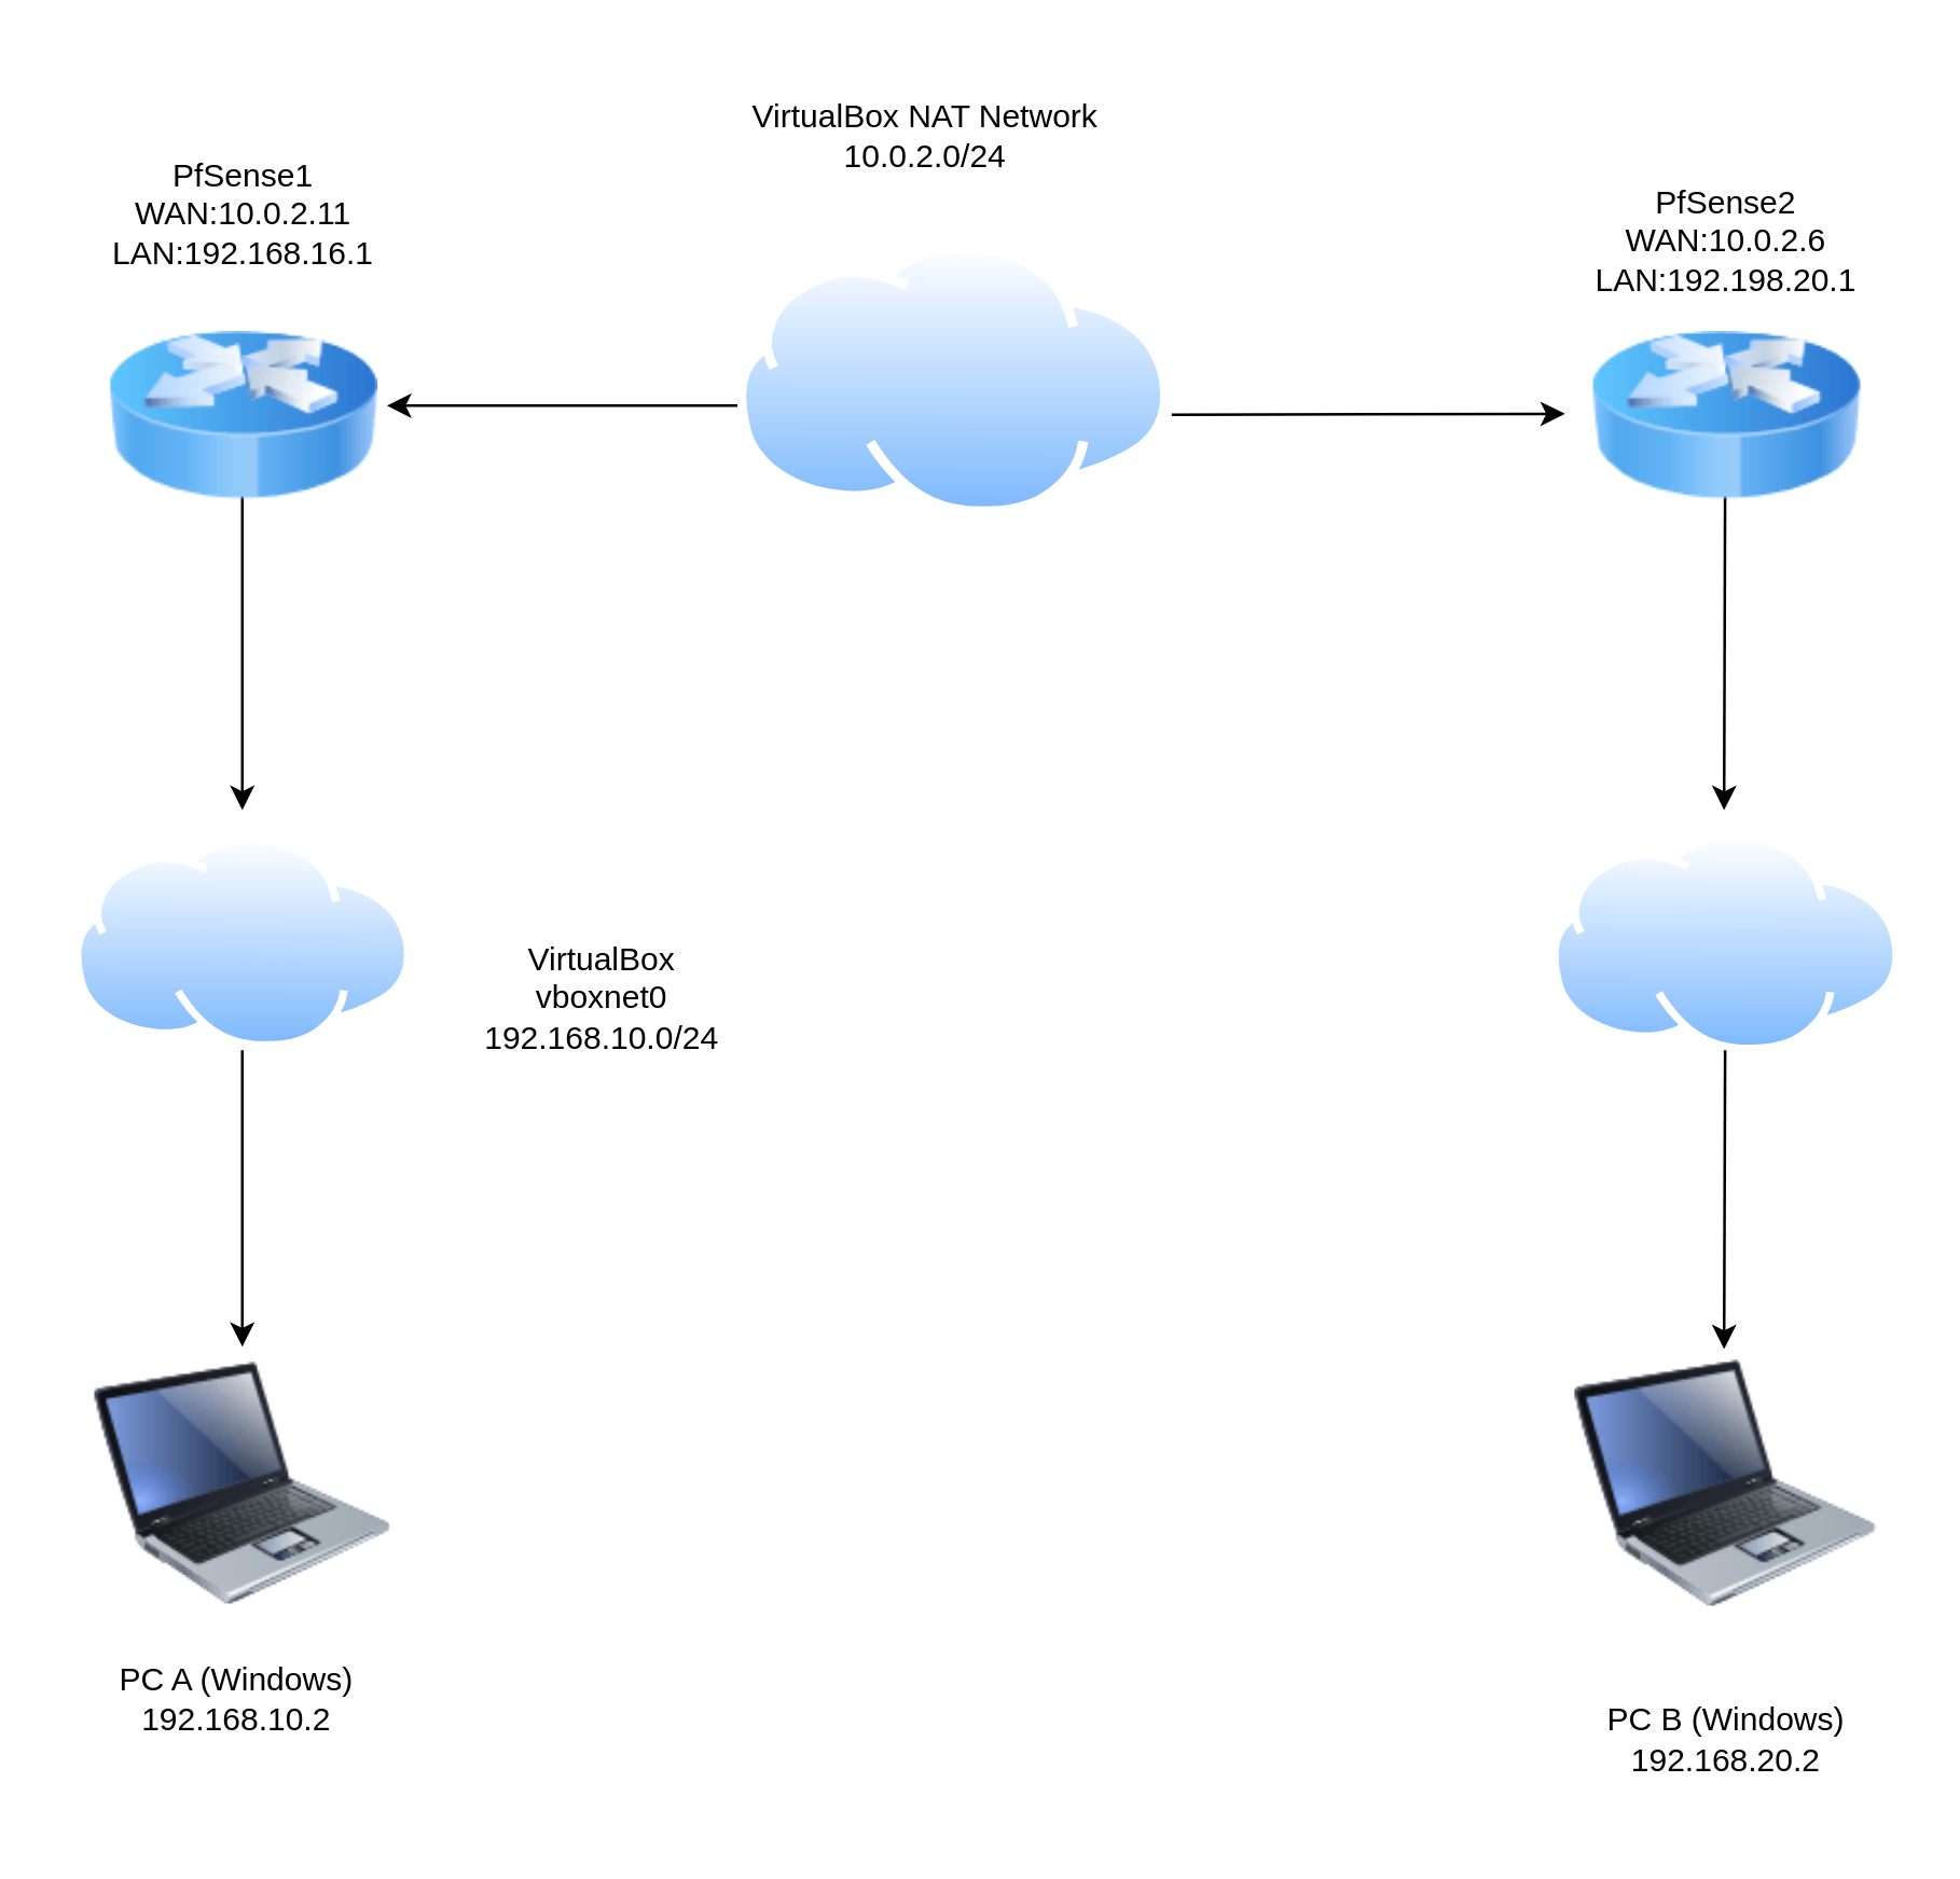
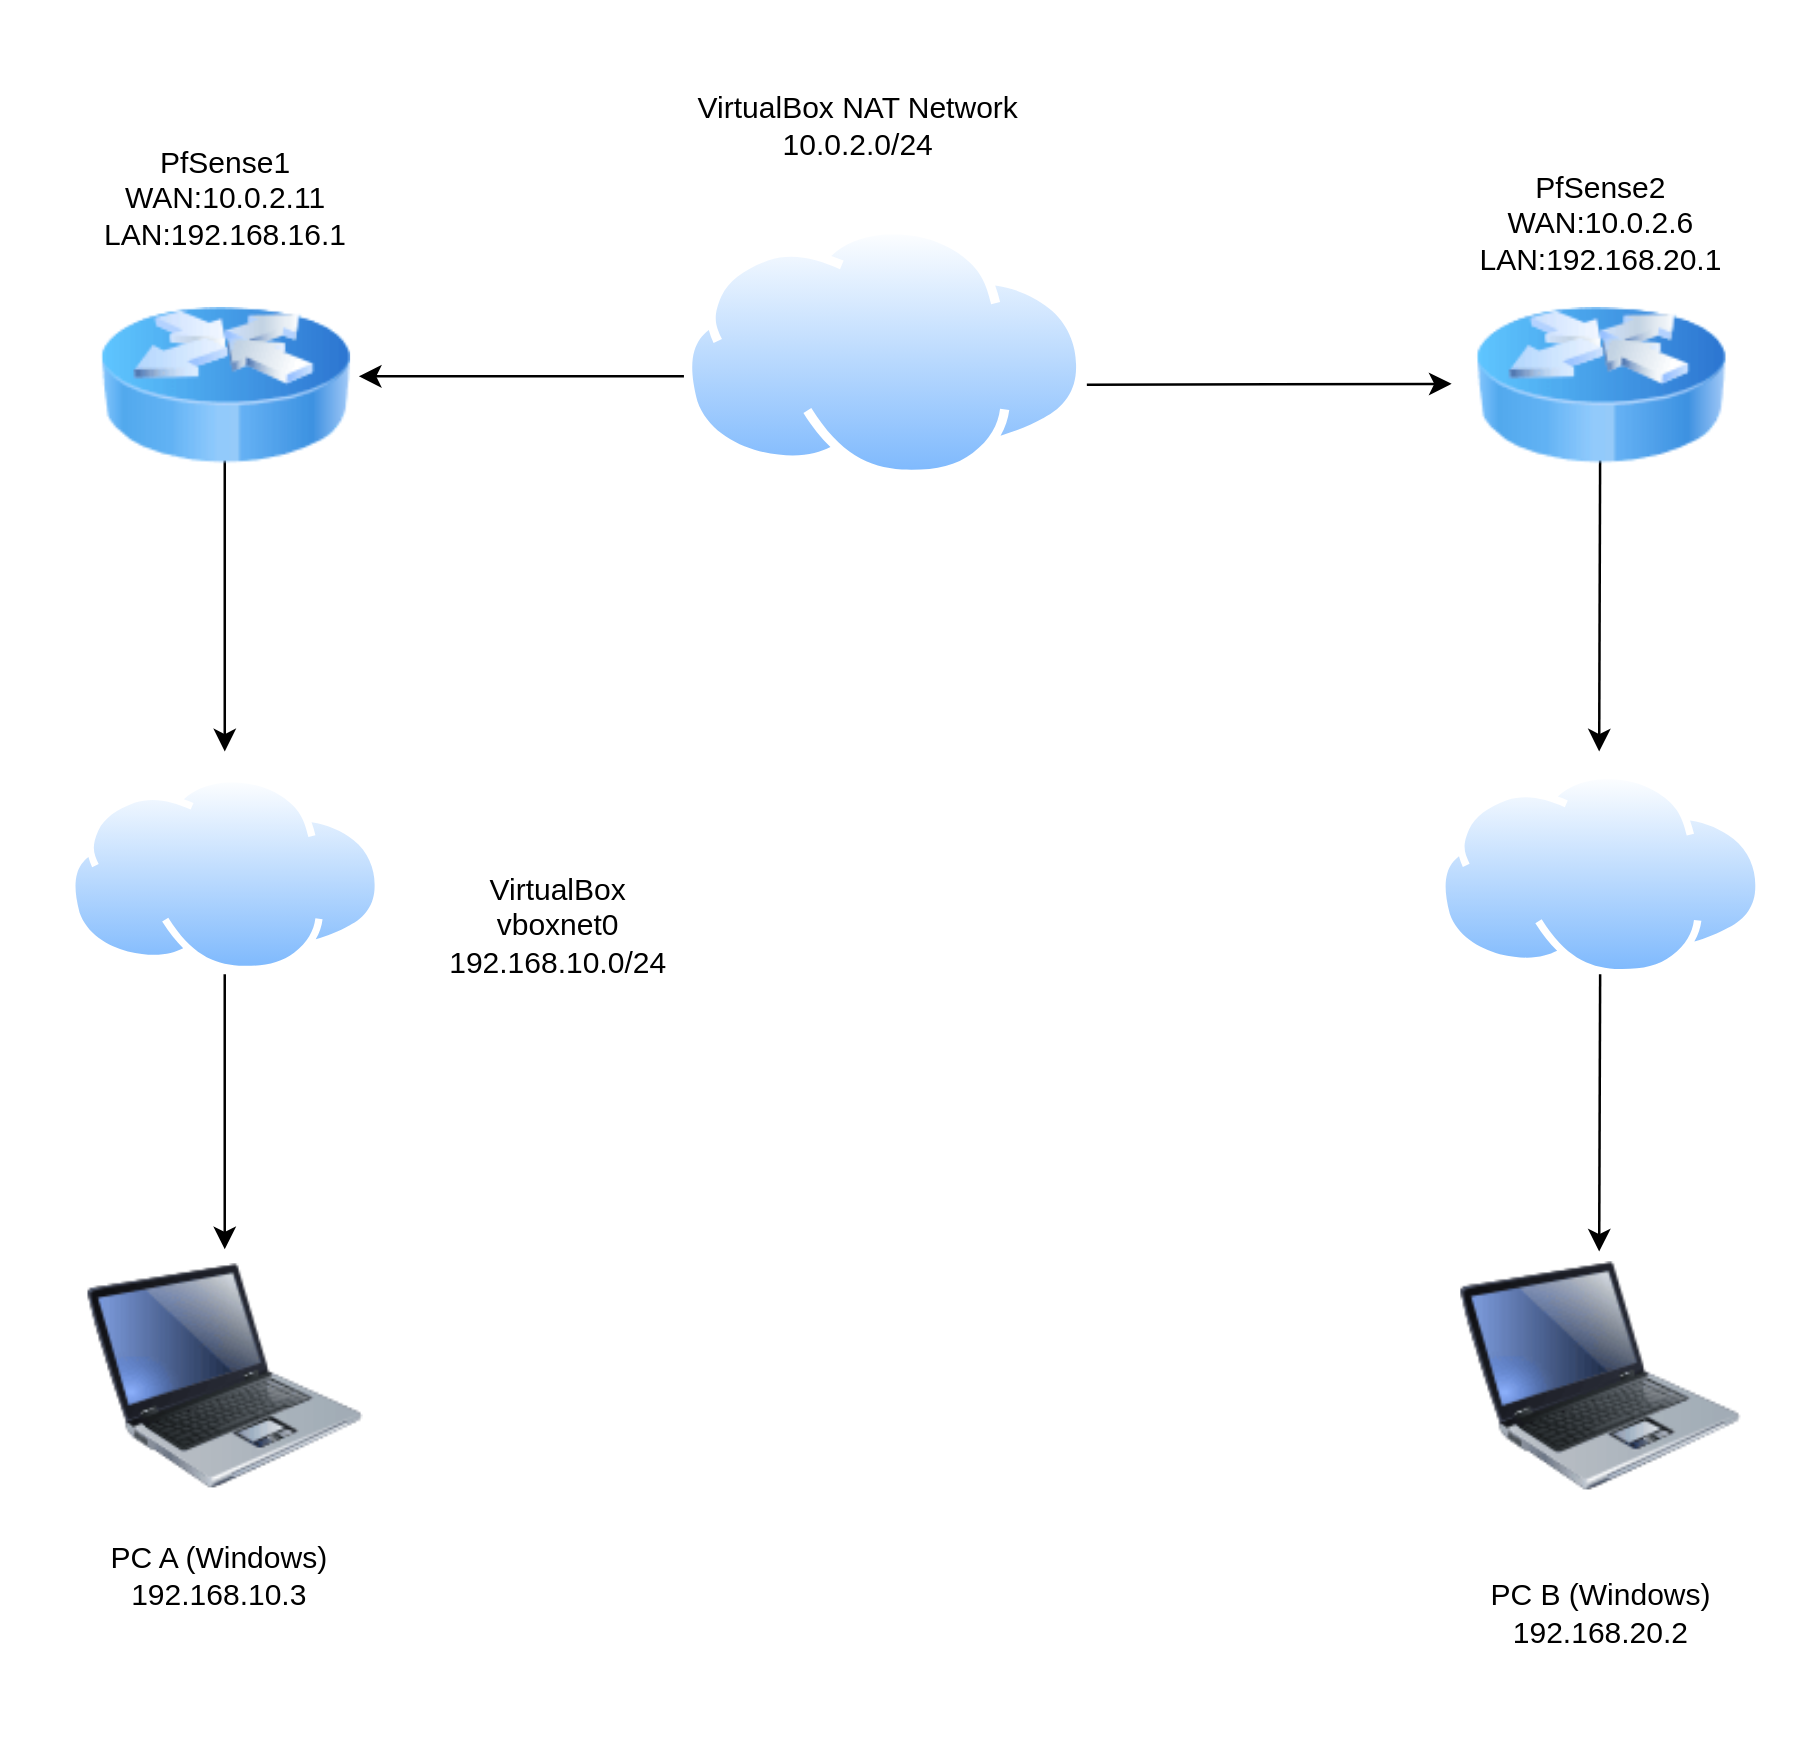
  <mxCell id="0" />
  <mxCell id="1" parent="0" />
  <mxCell id="2" value="" style="image;aspect=fixed;perimeter=ellipsePerimeter;html=1;align=center;shadow=0;dashed=0;spacingTop=3;image=img/lib/active_directory/internet_cloud.svg;" vertex="1" parent="1"><mxGeometry x="273" y="90" width="161.12" height="101.5" as="geometry" /></mxCell>
  <mxCell id="3" value="VirtualBox NAT Network&lt;div&gt;10.0.2.0/24&lt;/div&gt;" style="text;strokeColor=none;align=center;fillColor=none;html=1;verticalAlign=middle;whiteSpace=wrap;rounded=0;" vertex="1" parent="1"><mxGeometry x="268" y="20" width="150" height="60" as="geometry" /></mxCell>
  <mxCell id="4" value="" style="image;aspect=fixed;perimeter=ellipsePerimeter;html=1;align=center;shadow=0;dashed=0;spacingTop=3;image=img/lib/active_directory/internet_cloud.svg;" vertex="1" parent="1"><mxGeometry x="27.22" y="310" width="125.55" height="79.1" as="geometry" /></mxCell>
  <mxCell id="5" value="" style="image;aspect=fixed;perimeter=ellipsePerimeter;html=1;align=center;shadow=0;dashed=0;spacingTop=3;image=img/lib/active_directory/internet_cloud.svg;" vertex="1" parent="1"><mxGeometry x="575" y="308.6" width="130" height="81.9" as="geometry" /></mxCell>
  <mxCell id="6" value="" style="endArrow=classic;html=1;rounded=0;" edge="1" parent="1"><mxGeometry width="50" height="50" relative="1" as="geometry"><mxPoint x="273" y="150" as="sourcePoint" /><mxPoint x="143" y="150" as="targetPoint" /></mxGeometry></mxCell>
  <mxCell id="7" value="" style="endArrow=classic;html=1;rounded=0;" edge="1" parent="1"><mxGeometry width="50" height="50" relative="1" as="geometry"><mxPoint x="434.12" y="153.38" as="sourcePoint" /><mxPoint x="580" y="153" as="targetPoint" /></mxGeometry></mxCell>
  <mxCell id="8" value="" style="endArrow=classic;html=1;rounded=0;" edge="1" parent="1"><mxGeometry width="50" height="50" relative="1" as="geometry"><mxPoint x="89.38" y="180" as="sourcePoint" /><mxPoint x="89.38" y="300" as="targetPoint" /></mxGeometry></mxCell>
  <mxCell id="9" value="" style="endArrow=classic;html=1;rounded=0;" edge="1" parent="1"><mxGeometry width="50" height="50" relative="1" as="geometry"><mxPoint x="639.38" y="180" as="sourcePoint" /><mxPoint x="639" y="300" as="targetPoint" /></mxGeometry></mxCell>
  <mxCell id="10" value="" style="endArrow=classic;html=1;rounded=0;" edge="1" parent="1"><mxGeometry width="50" height="50" relative="1" as="geometry"><mxPoint x="89.37" y="389.1" as="sourcePoint" /><mxPoint x="89.37" y="499.1" as="targetPoint" /></mxGeometry></mxCell>
  <mxCell id="11" value="" style="endArrow=classic;html=1;rounded=0;" edge="1" parent="1"><mxGeometry width="50" height="50" relative="1" as="geometry"><mxPoint x="639.38" y="389.1" as="sourcePoint" /><mxPoint x="639" y="500" as="targetPoint" /></mxGeometry></mxCell>
  <mxCell id="12" value="" style="image;html=1;image=img/lib/clip_art/networking/Router_Icon_128x128.png" vertex="1" parent="1"><mxGeometry x="40" y="100" width="100" height="108" as="geometry" /></mxCell>
  <mxCell id="13" value="" style="image;html=1;image=img/lib/clip_art/networking/Router_Icon_128x128.png" vertex="1" parent="1"><mxGeometry x="590" y="109" width="100" height="90" as="geometry" /></mxCell>
  <mxCell id="14" value="" style="image;html=1;image=img/lib/clip_art/computers/Laptop_128x128.png" vertex="1" parent="1"><mxGeometry x="35" y="500" width="110" height="100" as="geometry" /></mxCell>
  <mxCell id="15" value="" style="image;html=1;image=img/lib/clip_art/computers/Laptop_128x128.png" vertex="1" parent="1"><mxGeometry x="584" y="500" width="112" height="100" as="geometry" /></mxCell>
- <mxCell id="16" value="PC A (Windows)&lt;div&gt;192.168.10.2&lt;/div&gt;" style="text;strokeColor=none;align=center;fillColor=none;html=1;verticalAlign=middle;whiteSpace=wrap;rounded=0;" vertex="1" parent="1"><mxGeometry x="30" y="595" width="115" height="70" as="geometry" /></mxCell>
+ <mxCell id="16" value="PC A (Windows)&lt;div&gt;192.168.10.3&lt;/div&gt;" style="text;strokeColor=none;align=center;fillColor=none;html=1;verticalAlign=middle;whiteSpace=wrap;rounded=0;" vertex="1" parent="1"><mxGeometry x="30" y="595" width="115" height="70" as="geometry" /></mxCell>
  <mxCell id="17" value="PC B (Windows)&lt;div&gt;192.168.20.2&lt;/div&gt;" style="text;strokeColor=none;align=center;fillColor=none;html=1;verticalAlign=middle;whiteSpace=wrap;rounded=0;" vertex="1" parent="1"><mxGeometry x="595" y="615" width="90" height="60" as="geometry" /></mxCell>
  <mxCell id="18" value="PfSense1&lt;div&gt;WAN:10.0.2.11&lt;/div&gt;&lt;div&gt;LAN:192.168.16.1&lt;/div&gt;" style="text;strokeColor=none;align=center;fillColor=none;html=1;verticalAlign=middle;whiteSpace=wrap;rounded=0;" vertex="1" parent="1"><mxGeometry x="20" y="49" width="140" height="60" as="geometry" /></mxCell>
- <mxCell id="19" value="PfSense2&lt;div&gt;WAN:10.0.2.6&lt;/div&gt;&lt;div&gt;LAN:192.198.20.1&lt;/div&gt;" style="text;strokeColor=none;align=center;fillColor=none;html=1;verticalAlign=middle;whiteSpace=wrap;rounded=0;" vertex="1" parent="1"><mxGeometry x="575" y="49" width="130" height="80" as="geometry" /></mxCell>
+ <mxCell id="19" value="PfSense2&lt;div&gt;WAN:10.0.2.6&lt;/div&gt;&lt;div&gt;LAN:192.168.20.1&lt;/div&gt;" style="text;strokeColor=none;align=center;fillColor=none;html=1;verticalAlign=middle;whiteSpace=wrap;rounded=0;" vertex="1" parent="1"><mxGeometry x="575" y="49" width="130" height="80" as="geometry" /></mxCell>
  <mxCell id="20" value="VirtualBox&lt;div&gt;vboxnet0&lt;/div&gt;&lt;div&gt;192.168.10.0/24&lt;/div&gt;" style="text;strokeColor=none;align=center;fillColor=none;html=1;verticalAlign=middle;whiteSpace=wrap;rounded=0;" vertex="1" parent="1"><mxGeometry x="172.77" y="339.55" width="100" height="60" as="geometry" /></mxCell>
